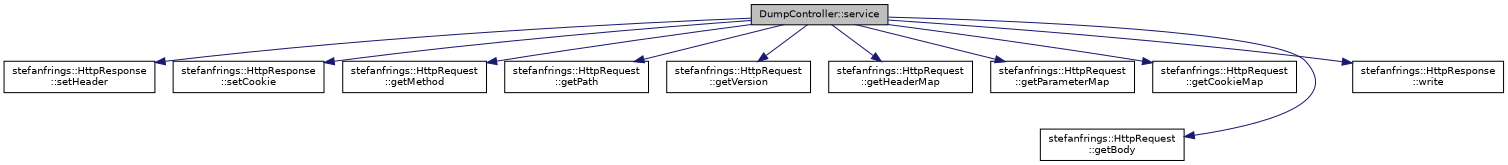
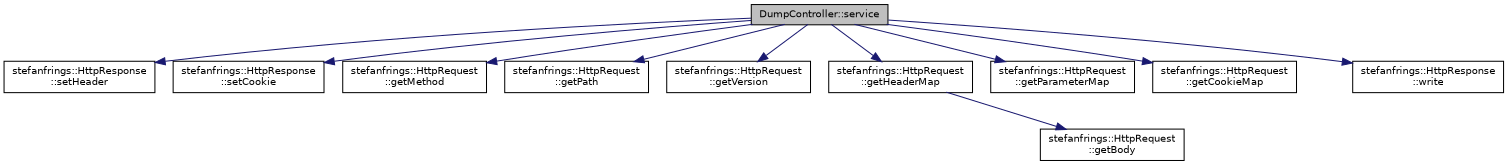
  digraph {
    rankdir=TB
    node [color=black fillcolor=white fontname=Helvetica fontsize=10 shape=record style=filled]
    edge [color=midnightblue fontname=Helvetica fontsize=10 labelfontname=Helvetica labelfontsize=10 style=solid]
    n1 [fillcolor=grey75 fontcolor=black height=0.2 label="DumpController::service" width=0.4]
    n2 [height=0.2 label="stefanfrings::HttpResponse\l::setHeader" width=0.4]
    n3 [height=0.2 label="stefanfrings::HttpResponse\l::setCookie" width=0.4]
    n4 [height=0.2 label="stefanfrings::HttpRequest\l::getMethod" width=0.4]
    n5 [height=0.2 label="stefanfrings::HttpRequest\l::getPath" width=0.4]
    n6 [height=0.2 label="stefanfrings::HttpRequest\l::getVersion" width=0.4]
    n7 [height=0.2 label="stefanfrings::HttpRequest\l::getHeaderMap" width=0.4]
    n8 [height=0.2 label="stefanfrings::HttpRequest\l::getParameterMap" width=0.4]
    n9 [height=0.2 label="stefanfrings::HttpRequest\l::getCookieMap" width=0.4]
    n10 [height=0.2 label="stefanfrings::HttpRequest\l::getBody" width=0.4]
    n11 [height=0.2 label="stefanfrings::HttpResponse\l::write" width=0.4]
    n1 -> n2
    n1 -> n3
    n1 -> n4
    n1 -> n5
    n1 -> n6
    n1 -> n7
    n1 -> n8
    n1 -> n9
-   n1 -> n10
+   n7 -> n10
    n1 -> n11
  }
